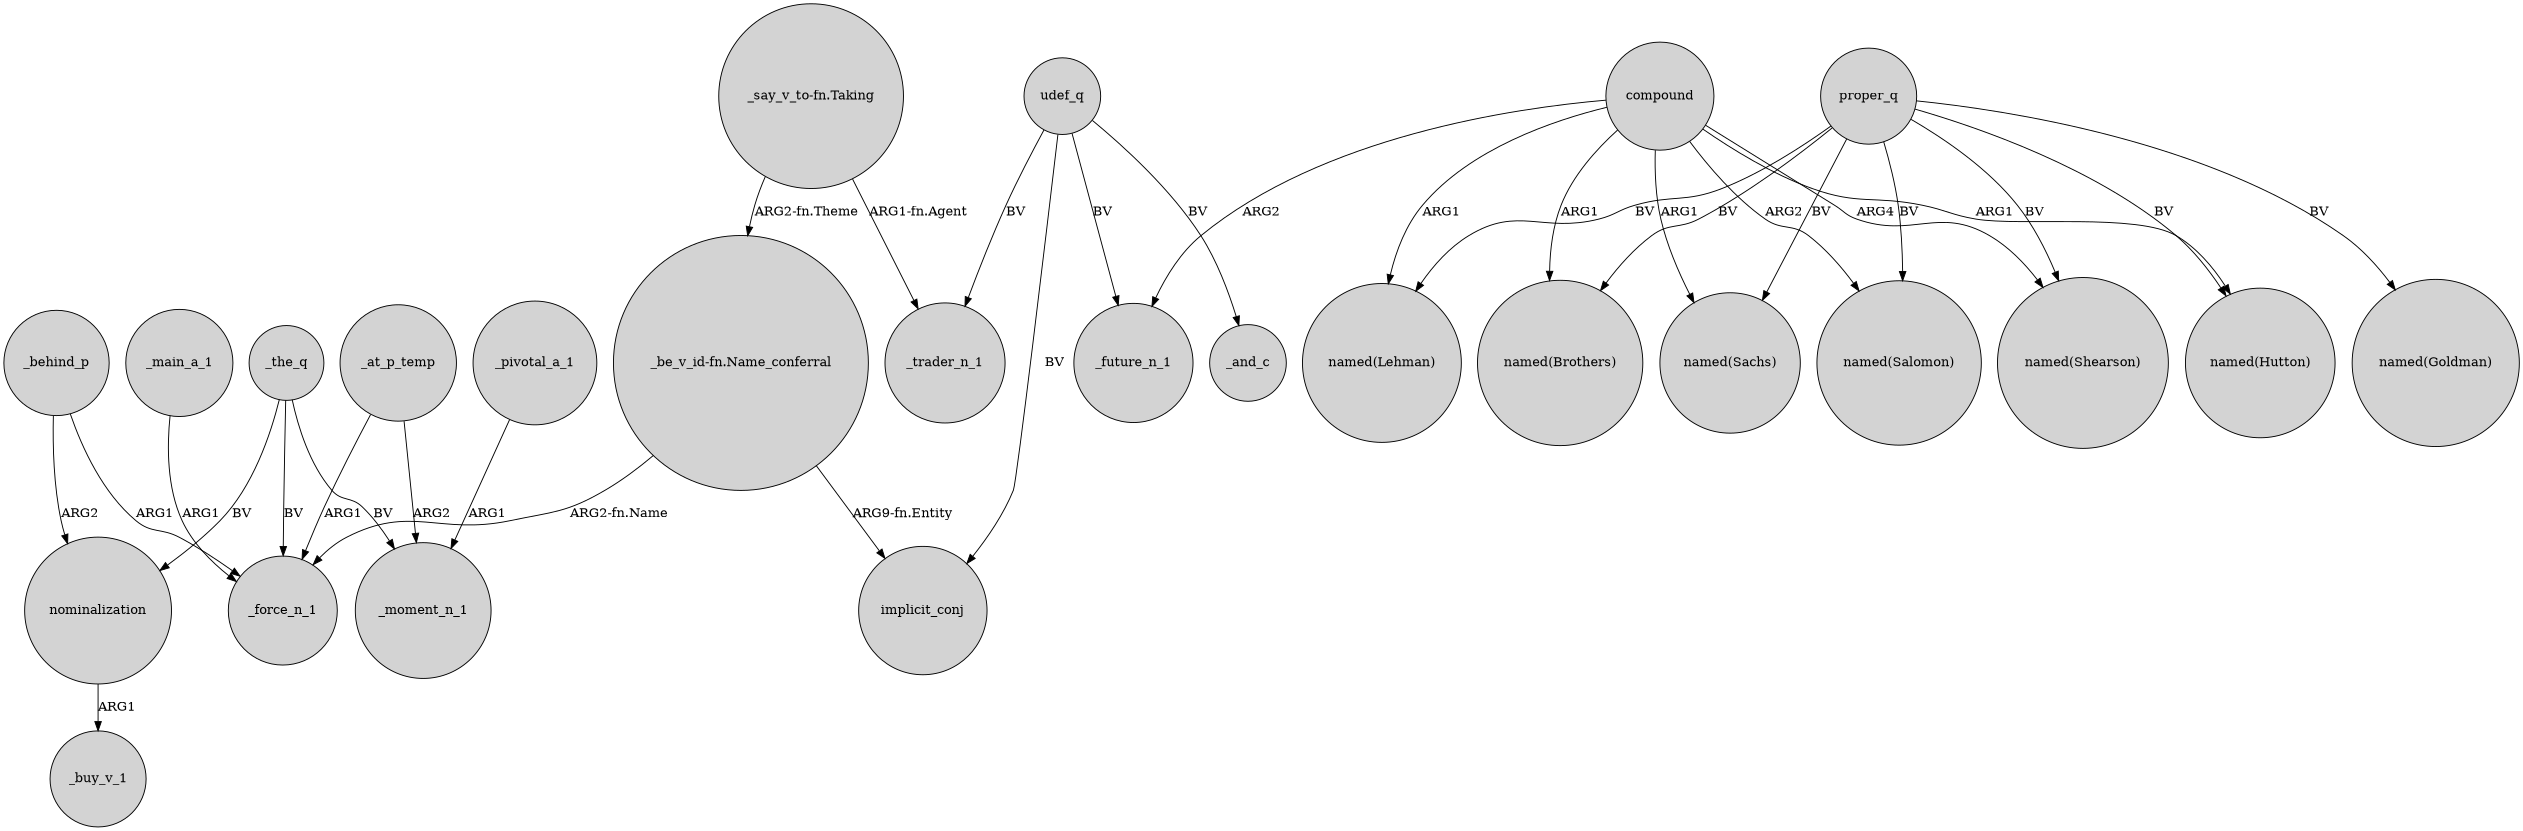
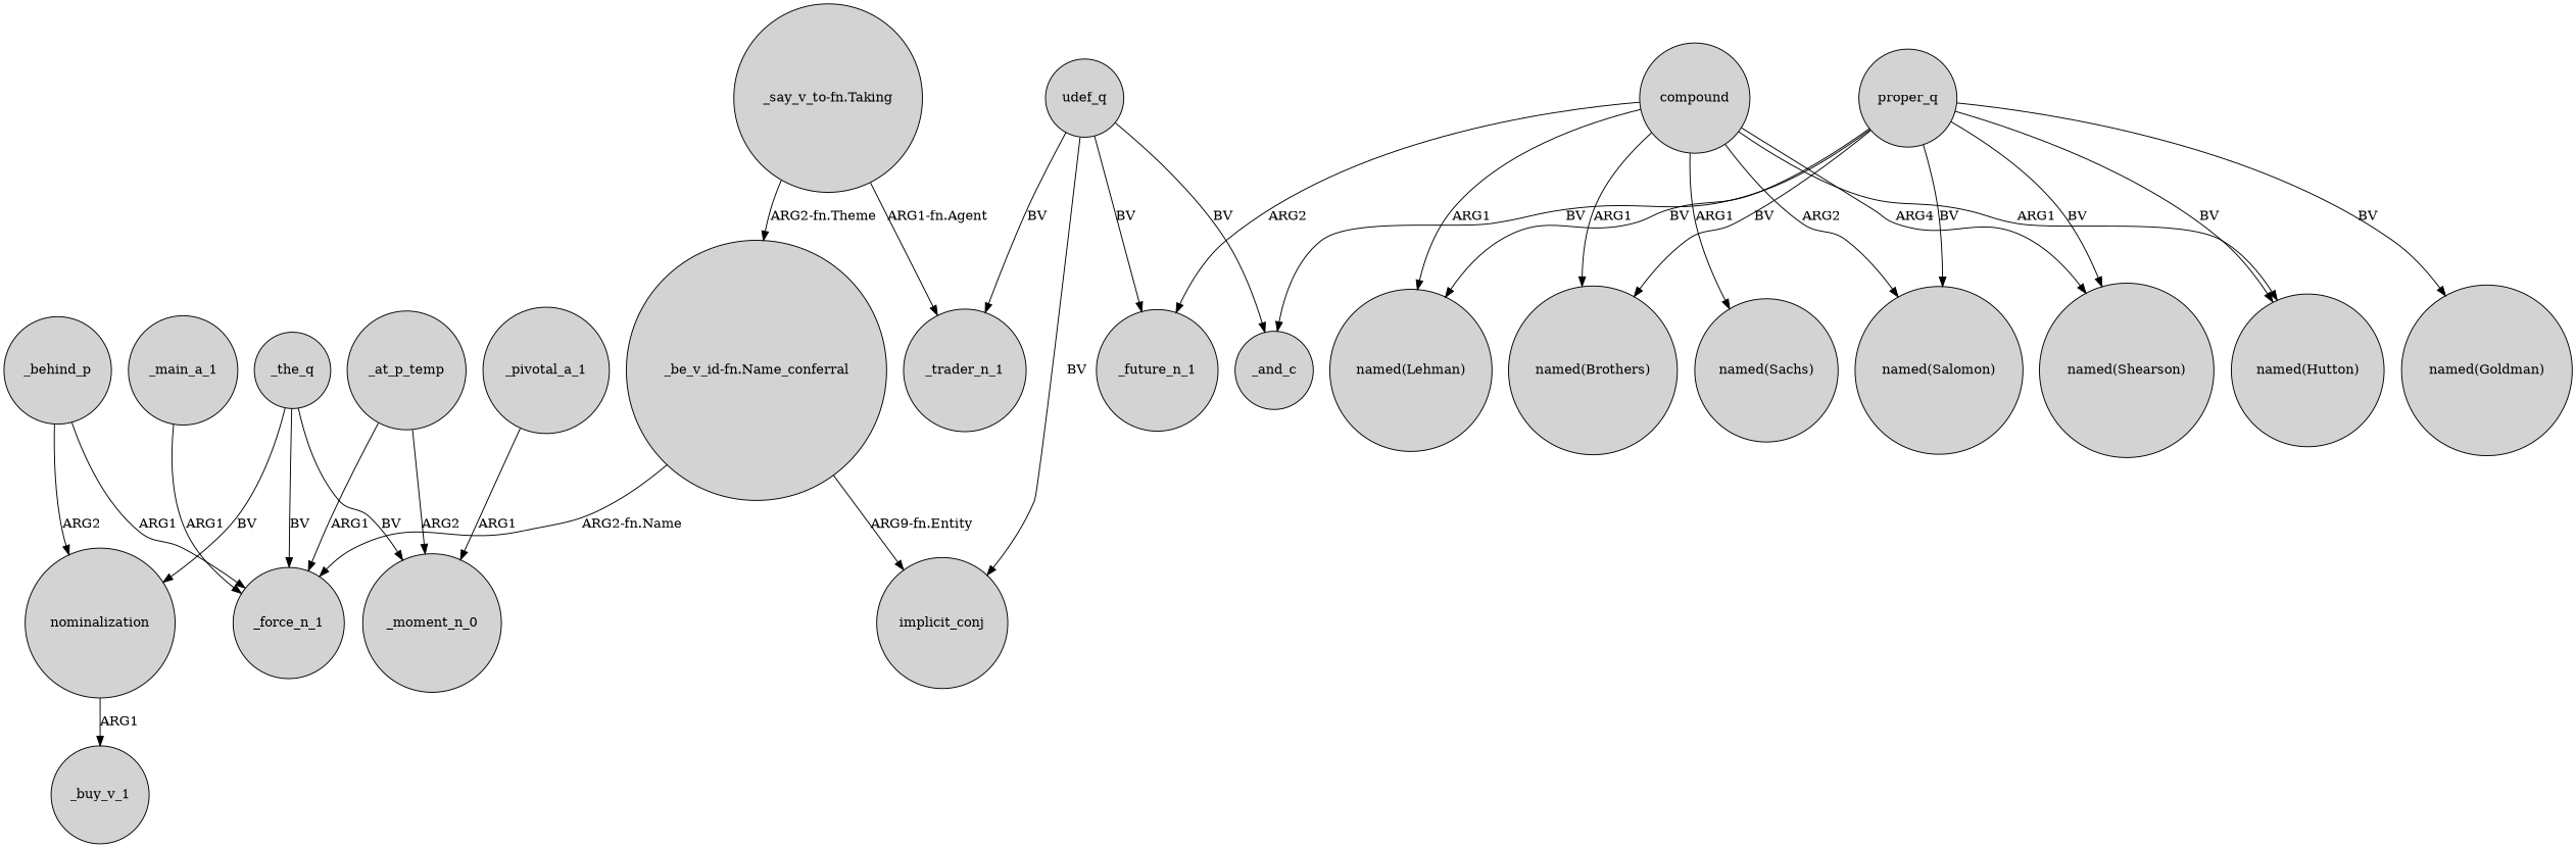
  digraph {
    node [shape=circle style=filled]
    nominalization
    _buy_v_1
    compound
    "named(Hutton)"
    "named(Shearson)"
    "named(Sachs)"
    "named(Salomon)"
    _future_n_1
    "named(Brothers)"
    "named(Lehman)"
    _the_q
    _force_n_1
-   _moment_n_1
+   _moment_n_1 [label=_moment_n_0]
    "_say_v_to-fn.Taking"
    "_be_v_id-fn.Name_conferral"
    _trader_n_1
    implicit_conj
    proper_q
    "named(Goldman)"
    _behind_p
    udef_q
    _and_c
    _main_a_1
    _at_p_temp
    _pivotal_a_1
    nominalization -> _buy_v_1 [label=ARG1]
    compound -> "named(Hutton)" [label=ARG1]
    compound -> "named(Shearson)" [label=ARG4]
    compound -> "named(Sachs)" [label=ARG1]
    compound -> "named(Salomon)" [label=ARG2]
    compound -> _future_n_1 [label=ARG2]
    compound -> "named(Brothers)" [label=ARG1]
    compound -> "named(Lehman)" [label=ARG1]
    _the_q -> nominalization [label=BV]
    _the_q -> _force_n_1 [label=BV]
    _the_q -> _moment_n_1 [label=BV]
    "_say_v_to-fn.Taking" -> "_be_v_id-fn.Name_conferral" [label="ARG2-fn.Theme"]
    "_say_v_to-fn.Taking" -> _trader_n_1 [label="ARG1-fn.Agent"]
    "_be_v_id-fn.Name_conferral" -> _force_n_1 [label="ARG2-fn.Name"]
    "_be_v_id-fn.Name_conferral" -> implicit_conj [label="ARG9-fn.Entity"]
    proper_q -> "named(Hutton)" [label=BV]
    proper_q -> "named(Shearson)" [label=BV]
-   proper_q -> "named(Sachs)" [label=BV]
+   proper_q -> _and_c [label=BV]
    proper_q -> "named(Salomon)" [label=BV]
    proper_q -> "named(Brothers)" [label=BV]
    proper_q -> "named(Lehman)" [label=BV]
    proper_q -> "named(Goldman)" [label=BV]
    _behind_p -> nominalization [label=ARG2]
    _behind_p -> _force_n_1 [label=ARG1]
    udef_q -> _future_n_1 [label=BV]
    udef_q -> _trader_n_1 [label=BV]
    udef_q -> implicit_conj [label=BV]
    udef_q -> _and_c [label=BV]
    _main_a_1 -> _force_n_1 [label=ARG1]
    _at_p_temp -> _force_n_1 [label=ARG1]
    _at_p_temp -> _moment_n_1 [label=ARG2]
    _pivotal_a_1 -> _moment_n_1 [label=ARG1]
  }
